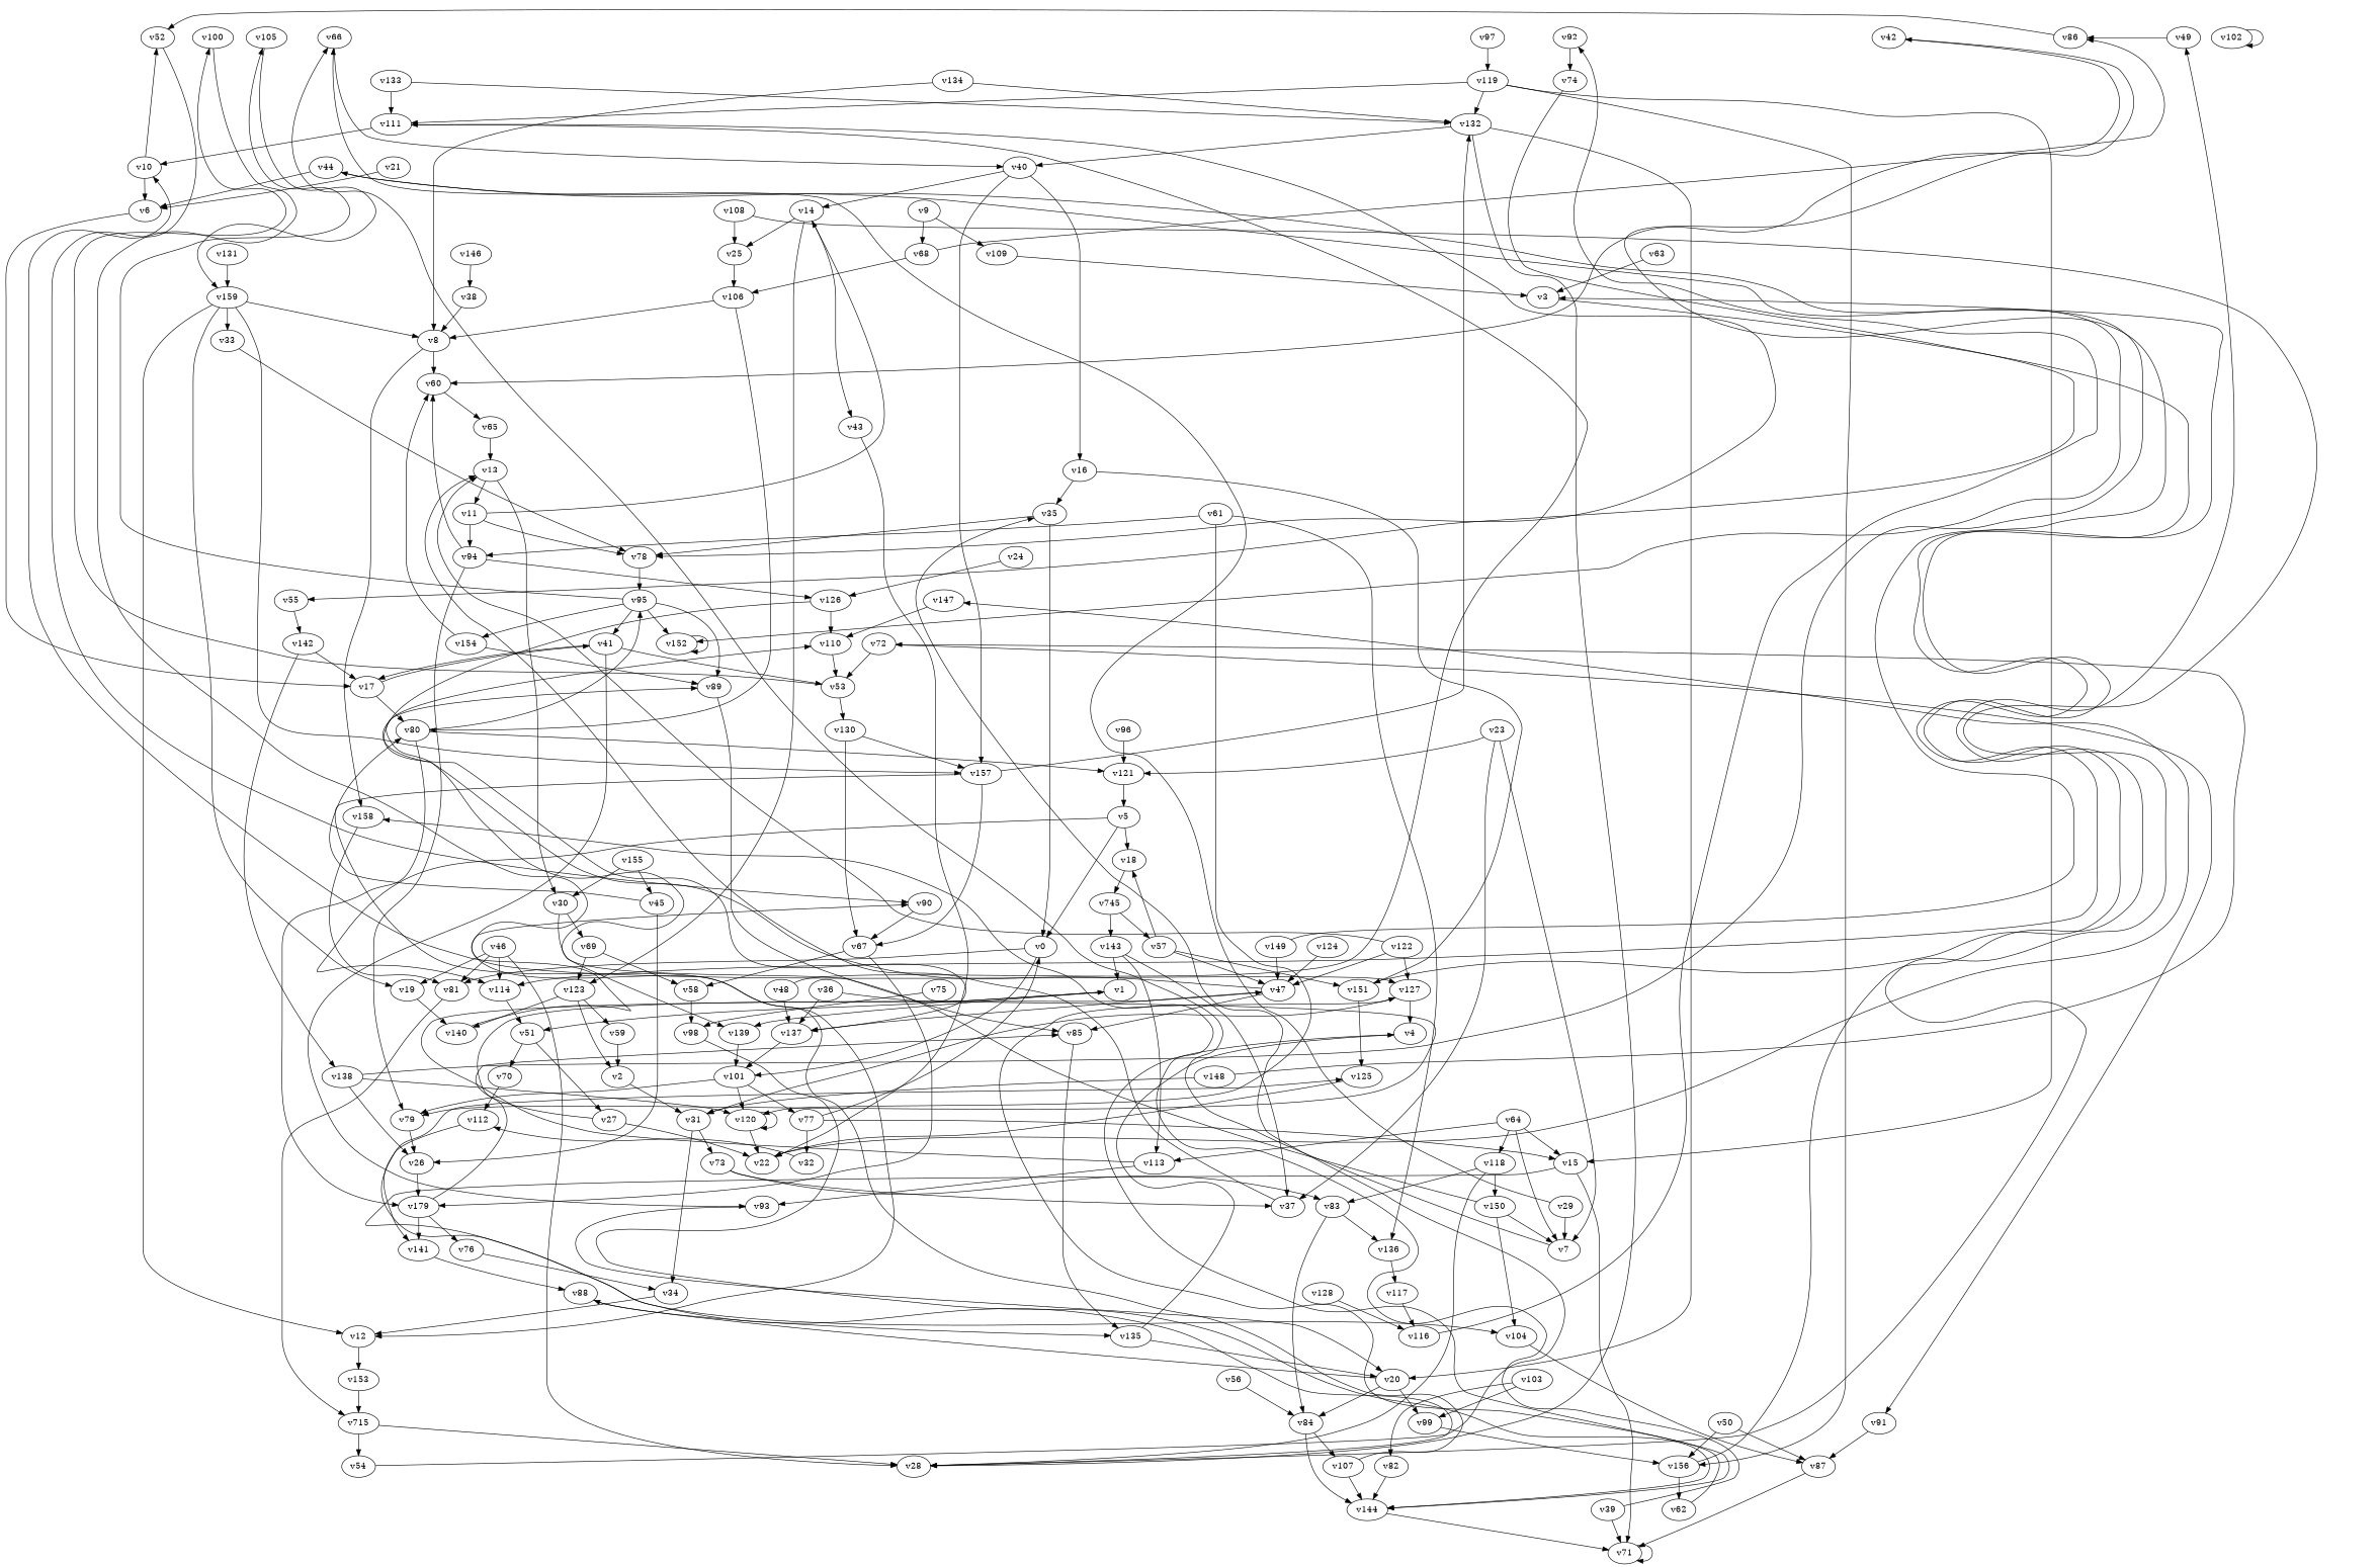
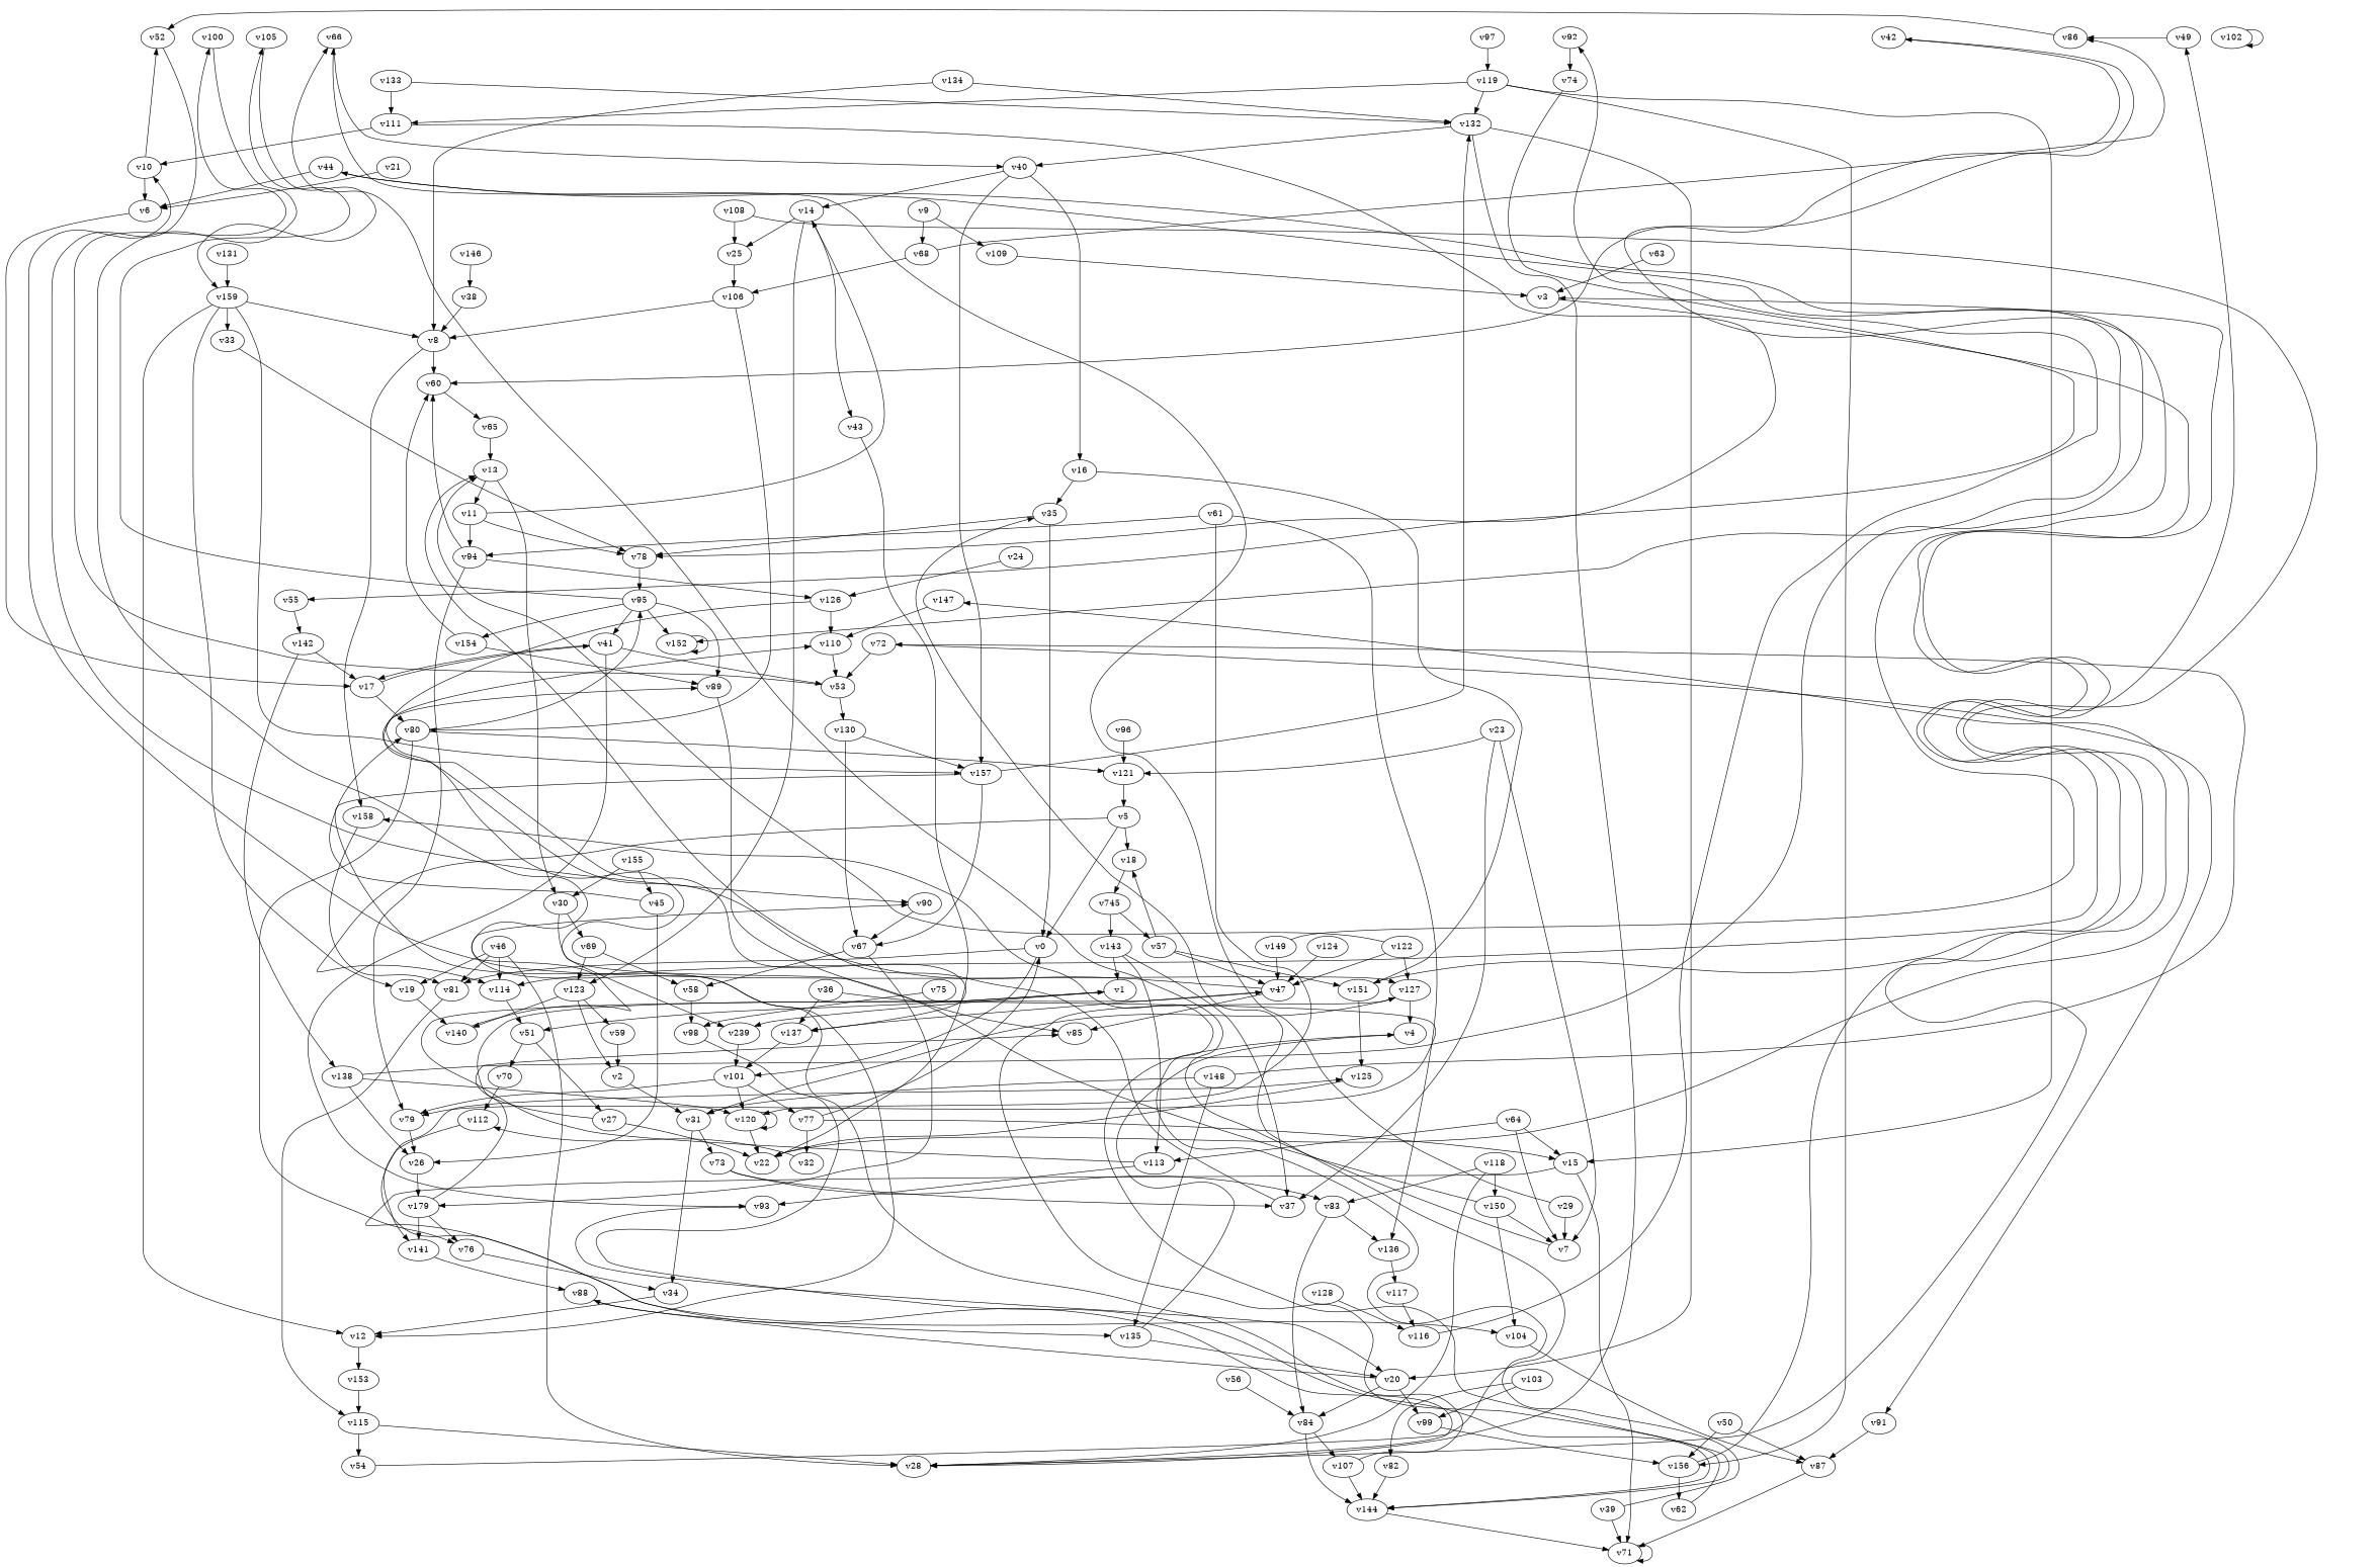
  digraph {
    node [player=0]
    v0
    v81
    v101
-   v115 [player=1 label=v715]
+   v115 [player=1]
    v79
    v120
    v77
    v51 [player=1]
    v1
-   v139 [player=1]
+   v139 [player=1 label=v239]
    v27 [player=1]
    v70
    v2 [player=1]
    v31 [player=1]
    v34
    v73
    v3
    v114
    v4
    v144
    v71 [player=1]
    v5
    v18 [player=1]
    n24 [label=v745 player=1]
    v17 [player=1]
    v6
    v41 [player=1]
    v80 [player=1]
    v7
    v66
    v40 [player=1]
    v8 [player=1]
    v60
    v158 [player=1]
    v65 [player=1]
    v9 [player=1]
    v68
    v109
    v106
    v86 [player=1]
    v10 [player=1]
    v52
    v90
    v14 [player=1]
    v11
    v78
    v94
    v25 [player=1]
    v43
    v123 [player=1]
    v95 [player=1]
    v126 [player=1]
    v12 [player=1]
    v153 [player=1]
    v13
    v30
    v69
    v22
    v140
    v59
    v15
    v104
    v87 [player=1]
    v35 [player=1]
    v16
    v151
    v125 [player=1]
    v53
    v93
    v121
    n71 [label=v179]
    v57
    v143 [player=1]
    v19
    v84 [player=1]
    v20
    v88
    v99
    v107 [player=1]
    v135
    v156 [player=1]
    v21
    v147 [player=1]
    v110
    v23 [player=1]
    v37
    v24
    v137
    v26
    v76
    v141 [player=1]
    v85 [player=1]
    v28 [player=1]
    v29
    v58 [player=1]
    v83 [player=1]
    v32 [player=1]
    v112
    v33
    v36
    v38 [player=1]
    v39 [player=1]
    v157
    v67
    v132 [player=1]
    v100
    v130 [player=1]
    v42 [player=1]
    v44
    v152 [player=1]
    v45
    v46 [player=1]
    v47
-   v48
    v111 [player=1]
    v49 [player=1]
    v50 [player=1]
    v62
    v127 [player=1]
    v54
    v55 [player=1]
    v142
    v138
    v56
    v98 [player=1]
    v61 [player=1]
    v136 [player=1]
    v117
    v63 [player=1]
    v64
    v113 [player=1]
    v118 [player=1]
    v150 [player=1]
    v72
    v91
    v74
    v75 [player=1]
    v89 [player=1]
    v105 [player=1]
    v154
    v82
    v92
    v159
    v96 [player=1]
    v119 [player=1]
    v97
    v102 [player=1]
    v103
    v108
    v116 [player=1]
    v122
    v124 [player=1]
    v128 [player=1]
    v131
    v133
    v134
    v146 [player=1]
    v148 [player=1]
    v149
    v155 [player=1]
    v0 -> v81
    v0 -> v101
    v81 -> v115
    v101 -> v79
    v101 -> v120
    v101 -> v77
    v115 -> v28
    v115 -> v54
    v79 -> v26
    v120 -> v120
    v120 -> v22
    v77 -> v0
    v77 -> v15
    v77 -> v32
    v51 -> v27
    v51 -> v70
    v1 -> v51 [constraint="t < 6"]
    v1 -> v139
    v139 -> v101
    v27 -> v22
    v27 -> v85 [constraint="t mod 4 == 0"]
    v70 -> v112
    v2 -> v31
    v31 -> v34
    v31 -> v73
    v34 -> v12
    v73 -> v37
    v73 -> v83
    v3 -> v114 [constraint="t < 6"]
    v114 -> v51
    v4 -> v144 [constraint="t < 10"]
    v144 -> v71
    v71 -> v71
    v5 -> v0
    v5 -> v114 [constraint="t >= 2"]
    v5 -> v18
    v18 -> n24
    n24 -> v57
    n24 -> v143
    v17 -> v41
    v17 -> v80
    v6 -> v17
    v41 -> v17
    v41 -> v53
    v41 -> v93
    v80 -> v95
    v80 -> v121
-   v80 -> n71
+   v80 -> v76
    v7 -> v66 [constraint="t >= 2"]
    v66 -> v40 [constraint="t >= 3"]
    v40 -> v14
    v40 -> v16
    v40 -> v157
    v8 -> v60
    v8 -> v158
    v60 -> v65
    v158 -> v81
    v65 -> v13
    v9 -> v68
    v9 -> v109
    v68 -> v106
    v68 -> v86 [constraint="t >= 1"]
    v109 -> v3
    v106 -> v80 [constraint="t mod 3 == 2"]
    v106 -> v8
    v86 -> v52 [constraint="t mod 3 == 2"]
    v10 -> v6
    v10 -> v52 [constraint="t >= 5"]
    v52 -> v90 [constraint="t >= 1"]
    v90 -> v67
    v14 -> v25
    v14 -> v43
    v14 -> v123
    v11 -> v14 [constraint="t < 6"]
    v11 -> v78
    v11 -> v94
    v78 -> v95
    v94 -> v79
    v94 -> v60
    v94 -> v126
    v25 -> v106
    v43 -> v22
    v123 -> v2
    v123 -> v140
    v123 -> v59
    v95 -> v41
    v95 -> v152
    v95 -> v89
    v95 -> v105 [constraint="t mod 2 == 1"]
    v95 -> v154
    v126 -> v110
    v126 -> v137 [constraint="t mod 4 == 3"]
    v12 -> v153
    v153 -> v115
    v13 -> v11
    v13 -> v30
    v30 -> v139
    v30 -> v69
    v69 -> v123
    v69 -> v58
    v22 -> v147 [constraint="t >= 1"]
    v140 -> v10 [constraint="t < 11"]
    v59 -> v2
    v15 -> v71
    v15 -> v104 [constraint="t < 10"]
    v104 -> v87
    v87 -> v71
    v35 -> v0
    v35 -> v78
    v16 -> v35
    v16 -> v151
    v151 -> v3 [constraint="t mod 2 == 0"]
    v151 -> v125
    v125 -> v22
    v53 -> v100 [constraint="t < 6"]
    v53 -> v130
    v93 -> v20 [constraint="t mod 4 == 3"]
    v121 -> v5
    n71 -> v1 [constraint="t mod 4 == 1"]
    n71 -> v76
    n71 -> v141
    v57 -> v18
    v57 -> v151
    v57 -> v47
    v143 -> v1
    v143 -> v37
    v143 -> v113
    v19 -> v140
    v84 -> v144
    v84 -> v107
    v20 -> v84
    v20 -> v88 [constraint="t mod 4 == 3"]
    v20 -> v99
    v88 -> v135
    v99 -> v156
    v107 -> v144
    v107 -> v90 [constraint="t mod 3 == 0"]
    v135 -> v4 [constraint="t >= 4"]
    v135 -> v20
    v156 -> v49 [constraint="t mod 4 == 1"]
    v156 -> v62
    v21 -> v6
    v147 -> v110
    v110 -> v53
    v23 -> v7
    v23 -> v121
    v23 -> v37
    v37 -> v13 [constraint="t < 11"]
    v24 -> v126
    v137 -> v101
    v26 -> n71
    v76 -> v34
    v141 -> v88
    v28 -> v125 [constraint="t < 10"]
    v29 -> v7
    v29 -> v66 [constraint="t < 5"]
    v58 -> v98
    v83 -> v84
    v83 -> v136
    v32 -> v112 [constraint="t >= 1"]
    v112 -> v141 [constraint="t >= 1"]
    v33 -> v78 [constraint="t mod 5 == 3"]
    v36 -> v79 [constraint="t mod 3 == 2"]
    v36 -> v137
    v38 -> v8
    v39 -> v71
    v39 -> v158 [constraint="t mod 3 == 1"]
    v157 -> v12 [constraint="t mod 3 == 2"]
    v157 -> v67
    v157 -> v132
    v67 -> n71
    v67 -> v58
    v132 -> v40
    v132 -> v20
    v132 -> v28
    v100 -> v127 [constraint="t >= 1"]
    v130 -> v157
    v130 -> v67
    v42 -> v60 [constraint="t mod 2 == 1"]
    v44 -> v6
    v44 -> v152 [constraint="t >= 3"]
    v152 -> v152
    v45 -> v80 [constraint="t < 5"]
    v45 -> v26
    v46 -> v81
    v46 -> v114
    v46 -> v19
    v46 -> v28
    v47 -> v110 [constraint="t mod 3 == 2"]
    v47 -> v137
    v47 -> v85
-   v48 -> v137
-   v48 -> v111 [constraint="t mod 3 == 0"]
    v111 -> v10
    v111 -> v78 [constraint="t >= 4"]
    v49 -> v86 [constraint="t < 14"]
    v50 -> v87
    v50 -> v156
    v62 -> v127 [constraint="t >= 2"]
    v127 -> v31 [constraint="t mod 5 == 1"]
    v127 -> v4
    v54 -> v35 [constraint="t < 15"]
    v55 -> v142
    v142 -> v17
    v142 -> v138
    v138 -> v120
    v138 -> v26
    v138 -> v44 [constraint="t >= 1"]
    v56 -> v84
    v98 -> v144 [constraint="t mod 3 == 1"]
    v61 -> v120
    v61 -> v94
    v61 -> v136
    v136 -> v117
    v117 -> v116
    v63 -> v3
    v64 -> v7
    v64 -> v15
    v64 -> v113
-   v64 -> v118
    v113 -> v93
    v113 -> v47 [constraint="t < 12"]
    v118 -> v28
    v118 -> v83
    v118 -> v150
    v150 -> v7
    v150 -> v104
    v150 -> v89 [constraint="t < 6"]
    v72 -> v53
    v72 -> v91 [constraint="t mod 3 == 0"]
    v91 -> v87
    v74 -> v55 [constraint="t < 8"]
    v75 -> v98
    v89 -> v85
    v105 -> v159 [constraint="t < 9"]
    v154 -> v60
    v154 -> v89 [constraint="t >= 2"]
    v82 -> v144
    v92 -> v74
    v159 -> v8
    v159 -> v12
    v159 -> v19
    v159 -> v33
    v159 -> v157
    v96 -> v121
    v119 -> v15
    v119 -> v156
    v119 -> v132
    v119 -> v111
    v97 -> v119
    v102 -> v102 [constraint="t >= 1"]
    v103 -> v99
    v103 -> v82
    v108 -> v25
    v108 -> v28 [constraint="t >= 2"]
    v116 -> v92 [constraint="t >= 5"]
    v122 -> v13 [constraint="t < 13"]
    v122 -> v47
    v122 -> v127
    v124 -> v47
    v128 -> v116
    v131 -> v159
    v133 -> v132 [constraint="t mod 3 == 0"]
    v133 -> v111
    v134 -> v8
    v134 -> v132
    v146 -> v38
    v148 -> v31
-   v85 -> v135
+   v148 -> v135
    v148 -> v72 [constraint="t < 13"]
    v149 -> v42 [constraint="t < 12"]
    v149 -> v47
    v155 -> v30
    v155 -> v45
  }
